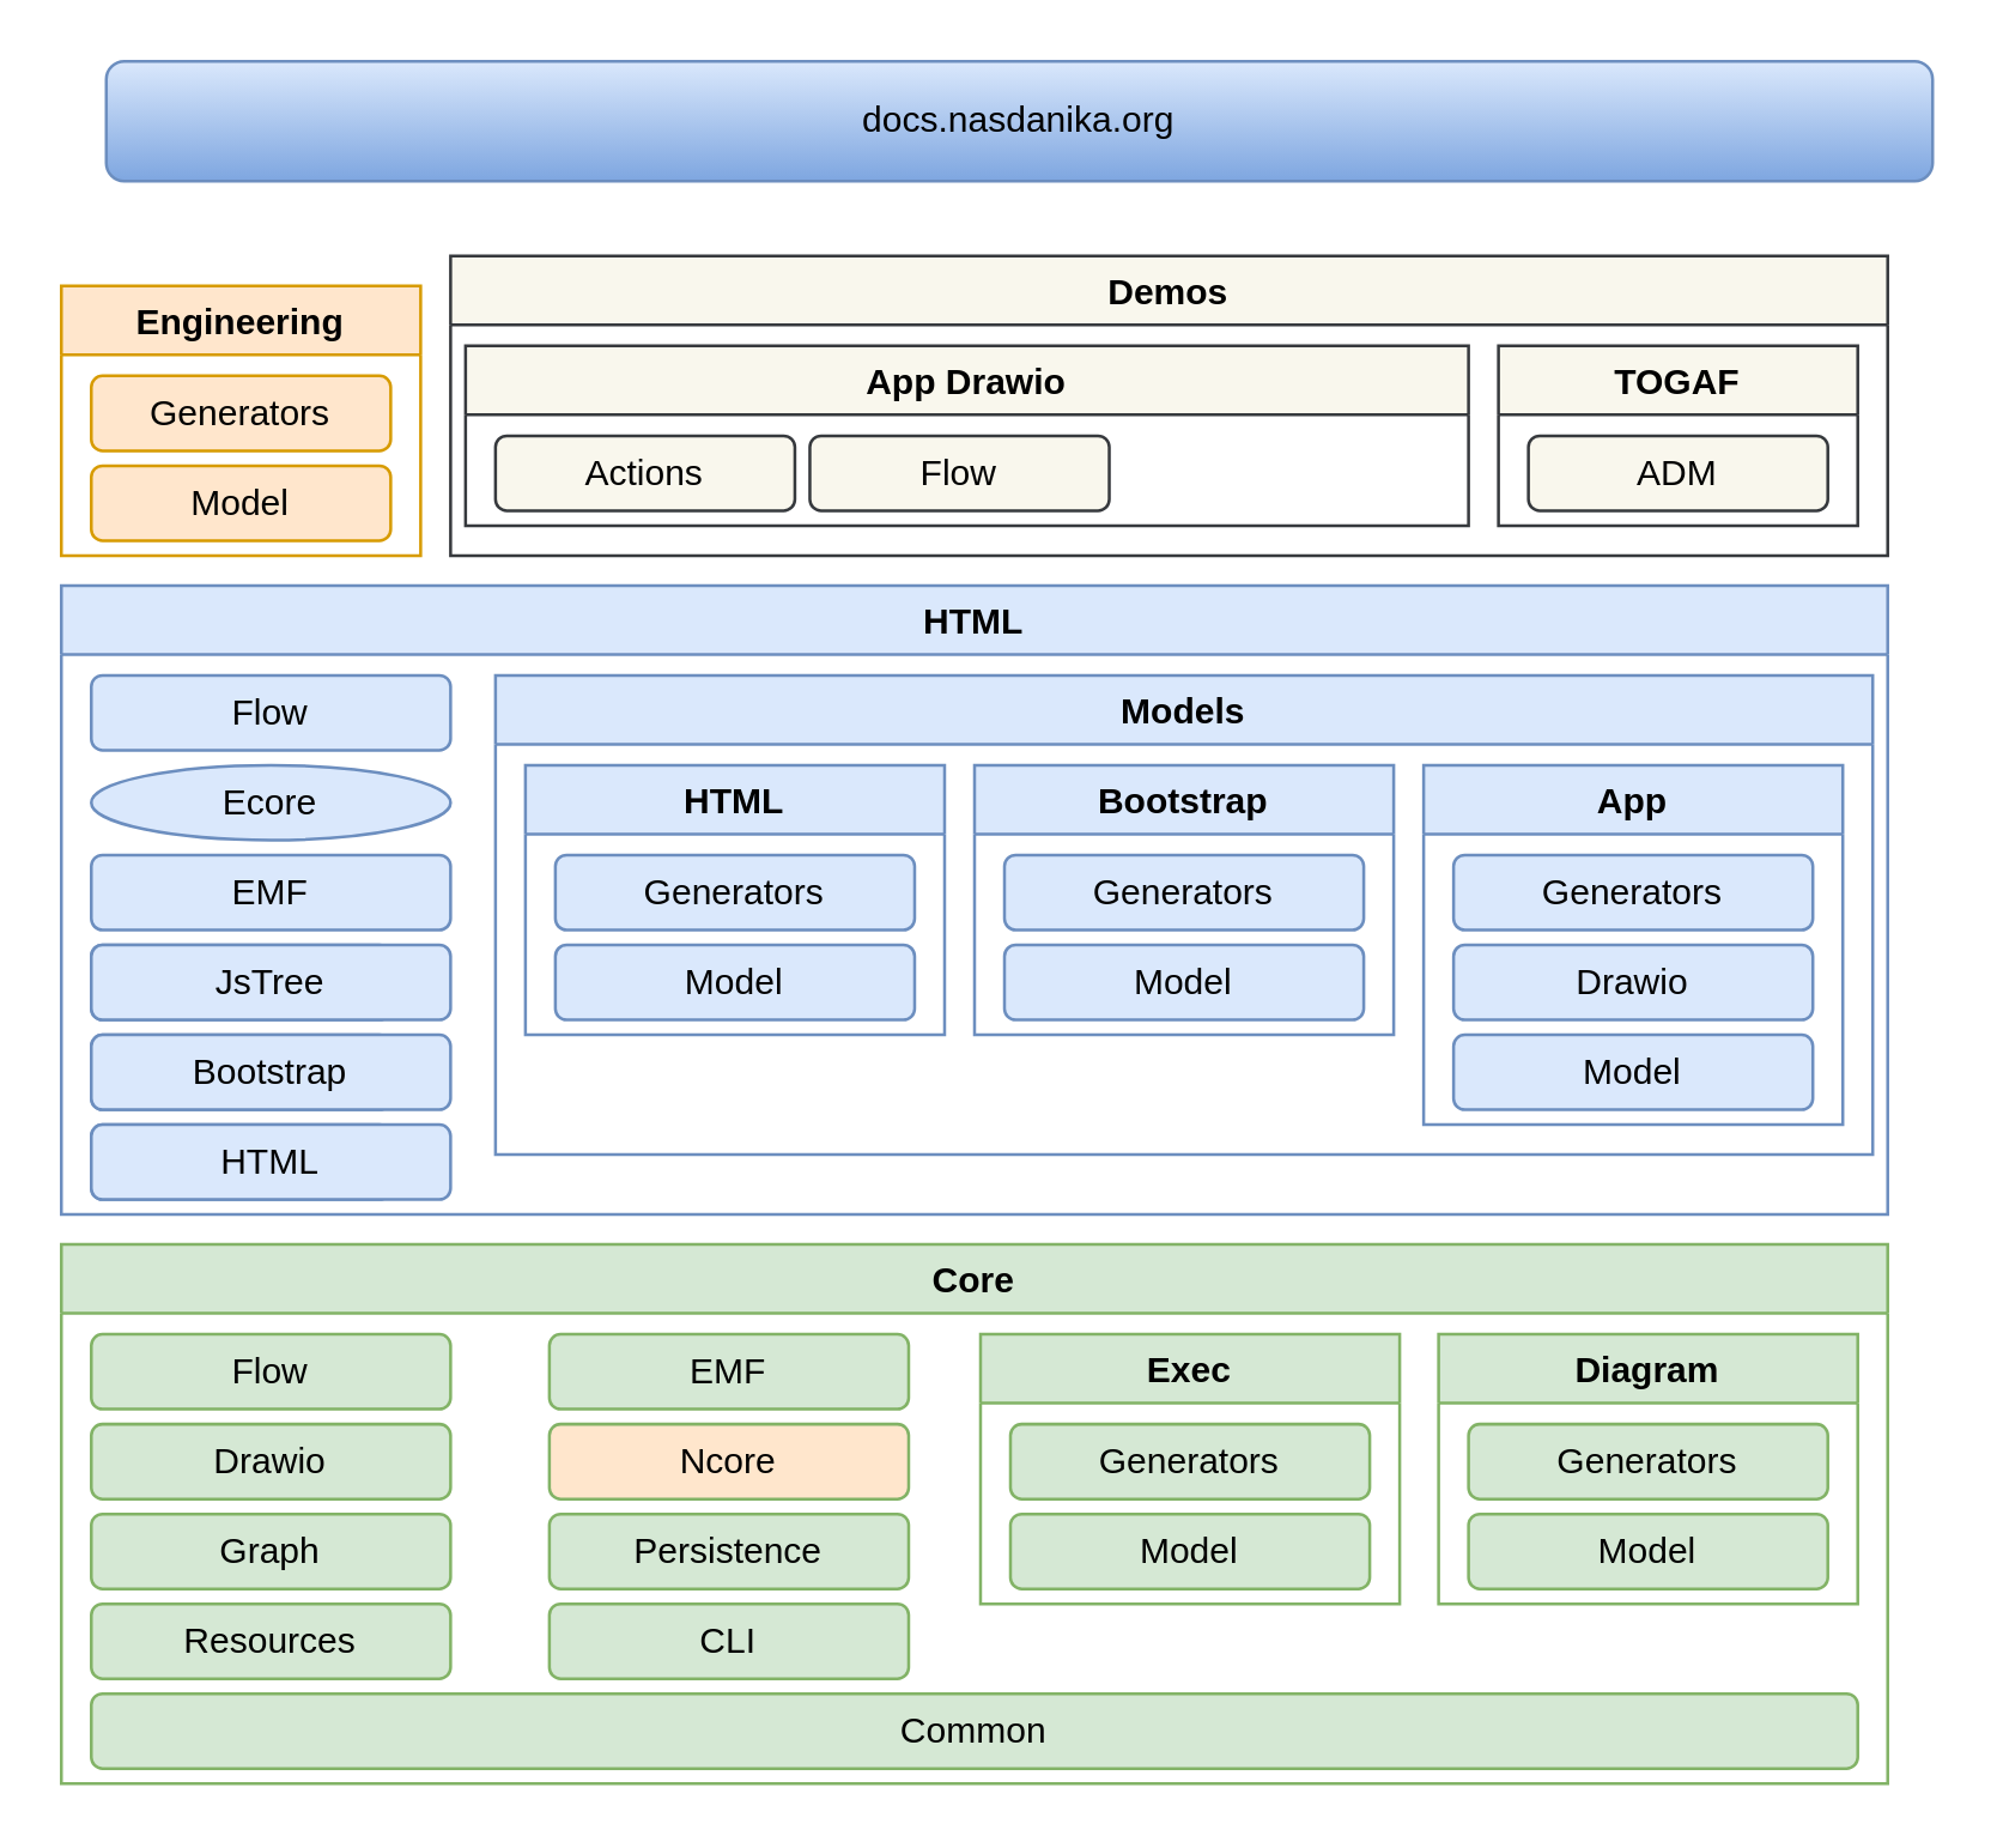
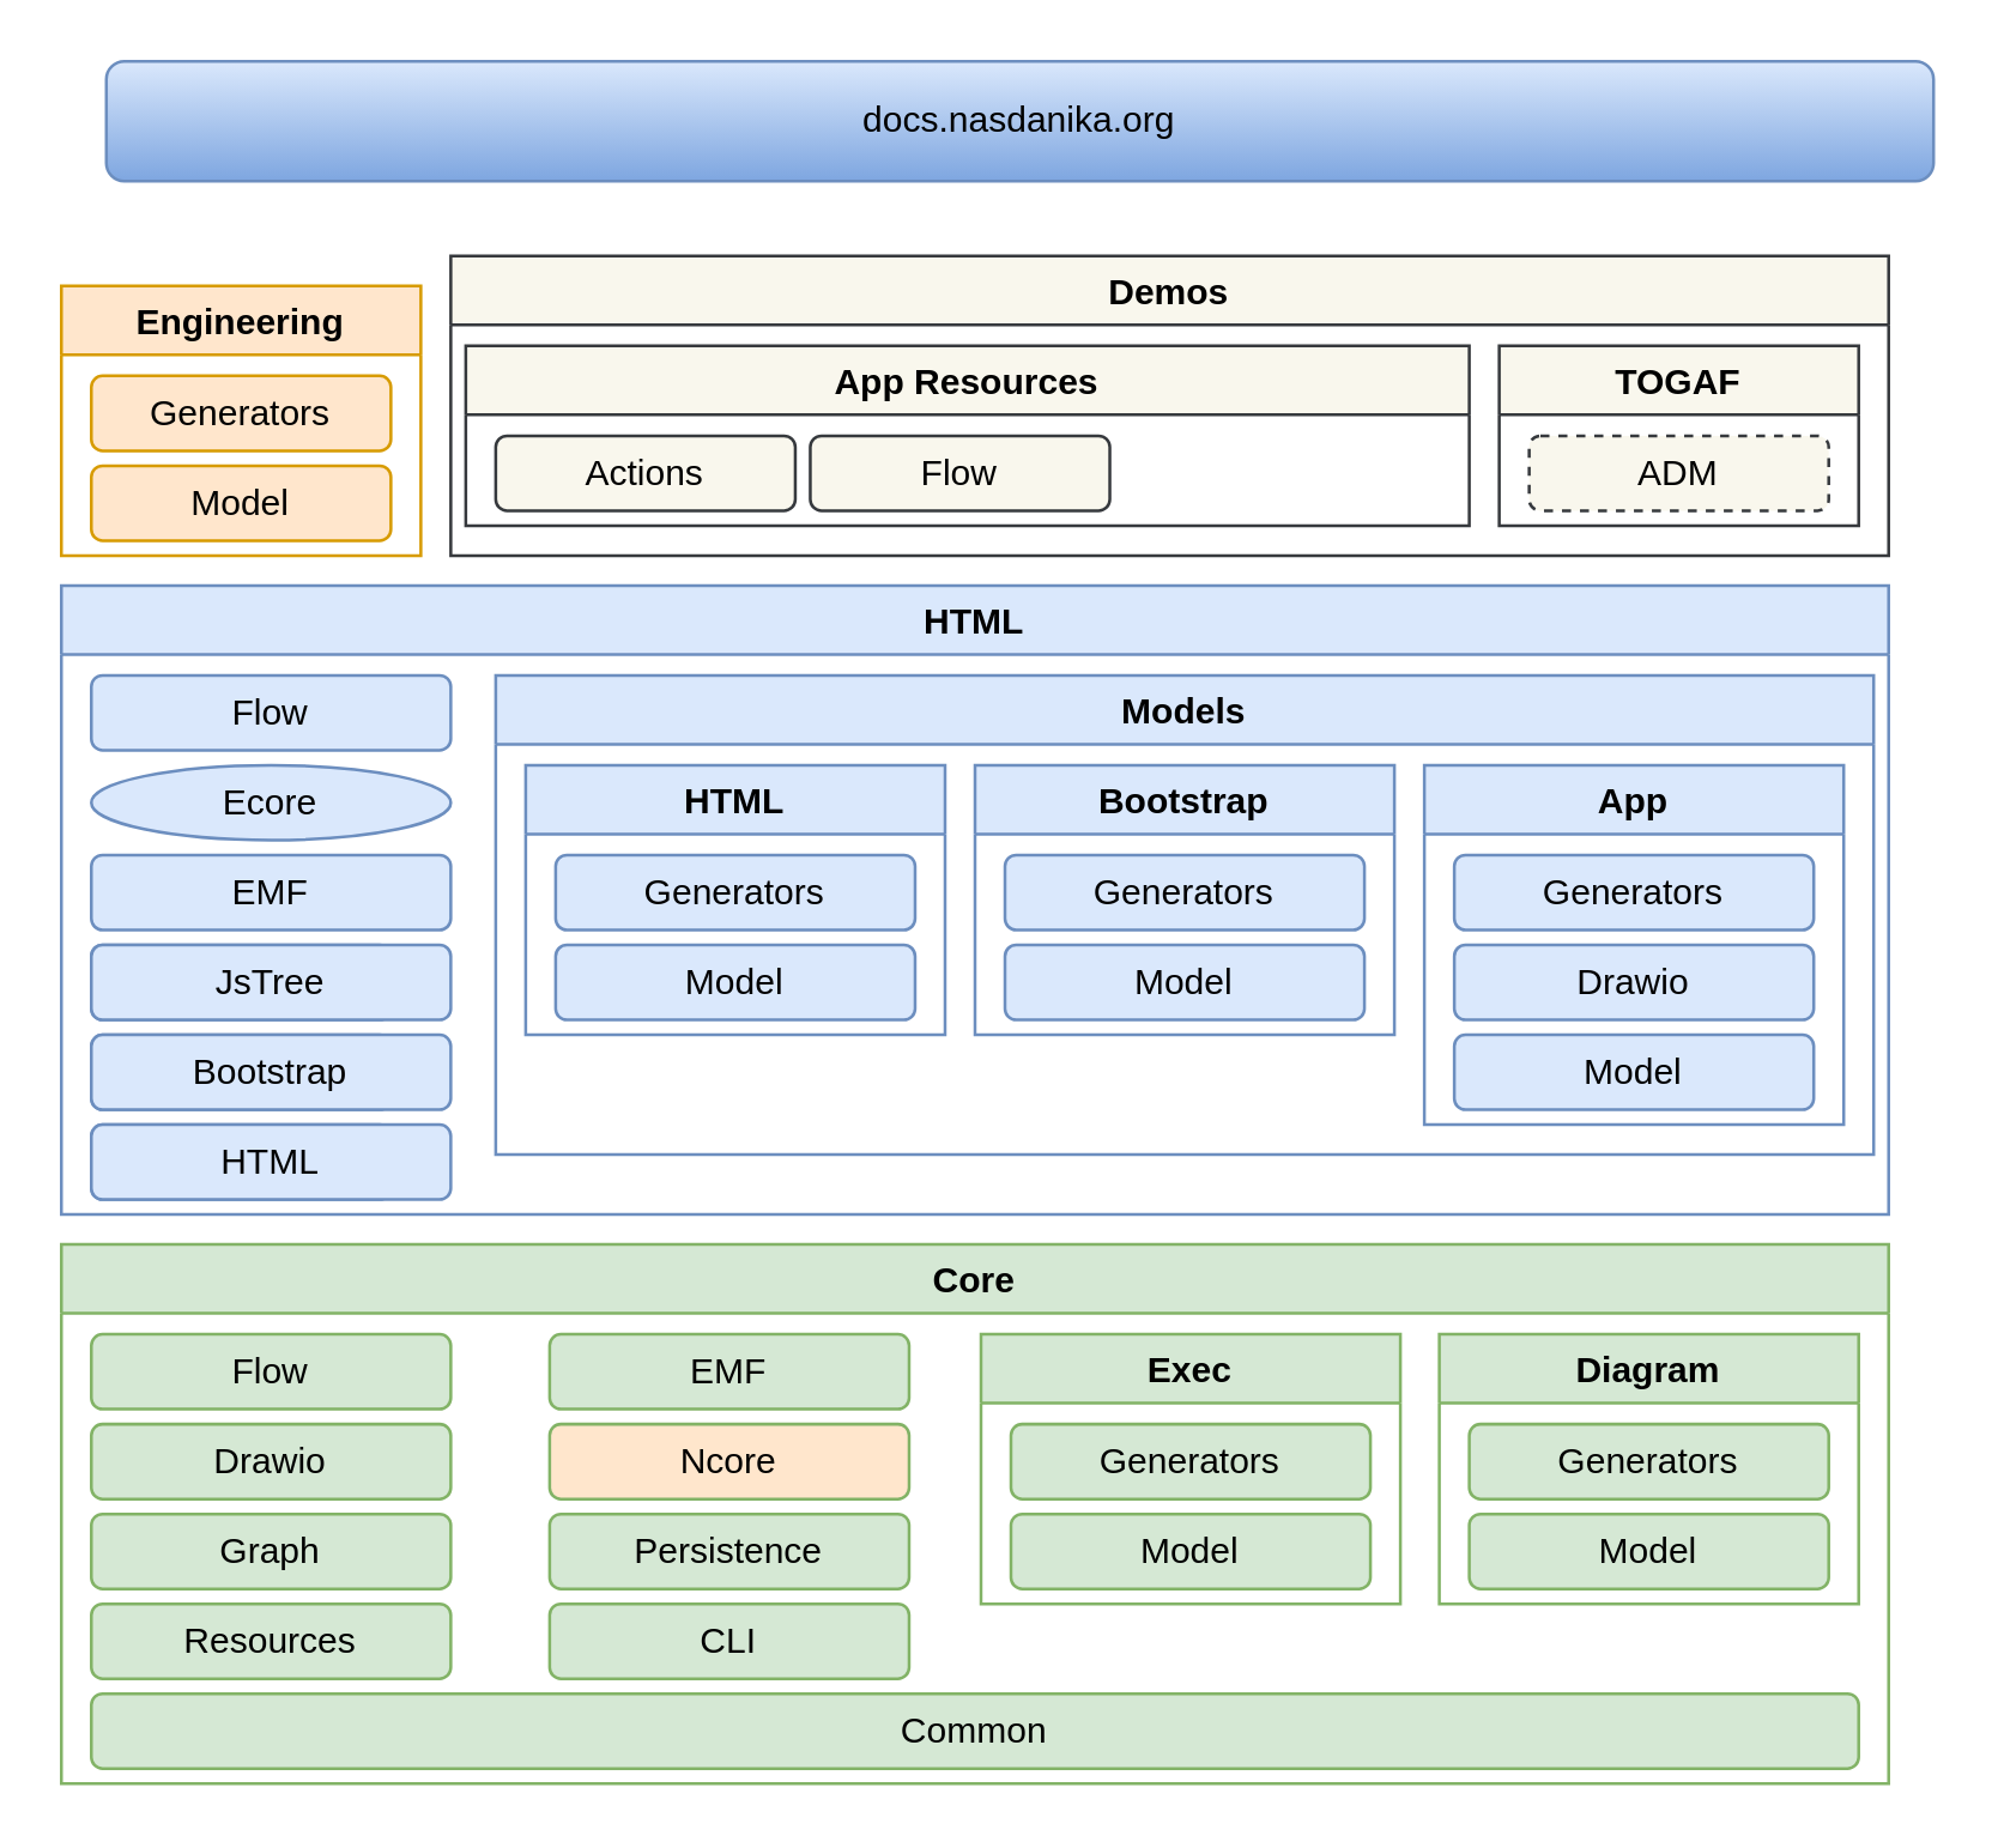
  <mxCell id="0" />
  <mxCell id="1" parent="0" />
  <mxCell id="2" value="Core" style="swimlane;fillColor=#d5e8d4;strokeColor=#82b366;" parent="1" vertex="1"><mxGeometry x="20" y="415" width="610" height="180" as="geometry" /></mxCell>
  <mxCell id="3" value="Common" style="rounded=1;whiteSpace=wrap;html=1;fillColor=#d5e8d4;strokeColor=#82b366;" parent="2" vertex="1"><mxGeometry x="10" y="150" width="590" height="25" as="geometry" /></mxCell>
  <mxCell id="4" value="Drawio" style="rounded=1;whiteSpace=wrap;html=1;fillColor=#d5e8d4;strokeColor=#82b366;" parent="2" vertex="1"><mxGeometry x="10" y="60" width="120" height="25" as="geometry" /></mxCell>
  <mxCell id="5" value="EMF" style="rounded=1;whiteSpace=wrap;html=1;fillColor=#d5e8d4;strokeColor=#82b366;" parent="2" vertex="1"><mxGeometry x="163" y="30" width="120" height="25" as="geometry" /></mxCell>
  <mxCell id="6" value="Flow" style="rounded=1;whiteSpace=wrap;html=1;fillColor=#d5e8d4;strokeColor=#82b366;" parent="2" vertex="1"><mxGeometry x="10" y="30" width="120" height="25" as="geometry" /></mxCell>
  <mxCell id="7" value="Graph" style="rounded=1;whiteSpace=wrap;html=1;fillColor=#d5e8d4;strokeColor=#82b366;" parent="2" vertex="1"><mxGeometry x="10" y="90" width="120" height="25" as="geometry" /></mxCell>
  <mxCell id="8" value="Ncore" style="rounded=1;whiteSpace=wrap;html=1;fillColor=#ffe6cc;strokeColor=#82b366;" parent="2" vertex="1"><mxGeometry x="163" y="60" width="120" height="25" as="geometry" /></mxCell>
  <mxCell id="9" value="Persistence" style="rounded=1;whiteSpace=wrap;html=1;fillColor=#d5e8d4;strokeColor=#82b366;" parent="2" vertex="1"><mxGeometry x="163" y="90" width="120" height="25" as="geometry" /></mxCell>
  <mxCell id="10" value="Resources" style="rounded=1;whiteSpace=wrap;html=1;fillColor=#d5e8d4;strokeColor=#82b366;" parent="2" vertex="1"><mxGeometry x="10" y="120" width="120" height="25" as="geometry" /></mxCell>
  <mxCell id="11" value="CLI" style="rounded=1;whiteSpace=wrap;html=1;fillColor=#d5e8d4;strokeColor=#82b366;" parent="2" vertex="1"><mxGeometry x="163" y="120" width="120" height="25" as="geometry" /></mxCell>
  <mxCell id="12" value="Exec" style="swimlane;fillColor=#d5e8d4;strokeColor=#82b366;" parent="2" vertex="1"><mxGeometry x="307" y="30" width="140" height="90" as="geometry" /></mxCell>
  <mxCell id="13" value="Model" style="rounded=1;whiteSpace=wrap;html=1;fillColor=#d5e8d4;strokeColor=#82b366;" parent="12" vertex="1"><mxGeometry x="10" y="60" width="120" height="25" as="geometry" /></mxCell>
  <mxCell id="14" value="Generators" style="rounded=1;whiteSpace=wrap;html=1;fillColor=#d5e8d4;strokeColor=#82b366;" parent="12" vertex="1"><mxGeometry x="10" y="30" width="120" height="25" as="geometry" /></mxCell>
  <mxCell id="15" value="Diagram" style="swimlane;fillColor=#d5e8d4;strokeColor=#82b366;" parent="2" vertex="1"><mxGeometry x="460" y="30" width="140" height="90" as="geometry" /></mxCell>
  <mxCell id="16" value="Model" style="rounded=1;whiteSpace=wrap;html=1;fillColor=#d5e8d4;strokeColor=#82b366;" parent="15" vertex="1"><mxGeometry x="10" y="60" width="120" height="25" as="geometry" /></mxCell>
  <mxCell id="17" value="Generators" style="rounded=1;whiteSpace=wrap;html=1;fillColor=#d5e8d4;strokeColor=#82b366;" parent="15" vertex="1"><mxGeometry x="10" y="30" width="120" height="25" as="geometry" /></mxCell>
  <mxCell id="18" value="HTML" style="swimlane;fillColor=#dae8fc;strokeColor=#6c8ebf;" parent="1" vertex="1"><mxGeometry x="20" y="195" width="610" height="210" as="geometry" /></mxCell>
  <mxCell id="19" value="HTML" style="rounded=1;whiteSpace=wrap;html=1;fillColor=#dae8fc;strokeColor=#6c8ebf;" parent="18" vertex="1"><mxGeometry x="10" y="180" width="100" height="25" as="geometry" /></mxCell>
  <mxCell id="20" value="Bootstrap" style="rounded=1;whiteSpace=wrap;html=1;fillColor=#dae8fc;strokeColor=#6c8ebf;" parent="18" vertex="1"><mxGeometry x="10" y="150" width="100" height="25" as="geometry" /></mxCell>
  <mxCell id="21" value="JsTree" style="rounded=1;whiteSpace=wrap;html=1;fillColor=#dae8fc;strokeColor=#6c8ebf;" parent="18" vertex="1"><mxGeometry x="10" y="120" width="100" height="25" as="geometry" /></mxCell>
  <mxCell id="22" value="Models" style="swimlane;fillColor=#dae8fc;strokeColor=#6c8ebf;" parent="18" vertex="1"><mxGeometry x="145" y="30" width="460" height="160" as="geometry" /></mxCell>
  <mxCell id="23" value="HTML" style="swimlane;fillColor=#dae8fc;strokeColor=#6c8ebf;" parent="22" vertex="1"><mxGeometry x="10" y="30" width="140" height="90" as="geometry" /></mxCell>
  <mxCell id="24" value="Model" style="rounded=1;whiteSpace=wrap;html=1;fillColor=#dae8fc;strokeColor=#6c8ebf;" parent="23" vertex="1"><mxGeometry x="10" y="60" width="120" height="25" as="geometry" /></mxCell>
  <mxCell id="25" value="Generators" style="rounded=1;whiteSpace=wrap;html=1;fillColor=#dae8fc;strokeColor=#6c8ebf;" parent="23" vertex="1"><mxGeometry x="10" y="30" width="120" height="25" as="geometry" /></mxCell>
  <mxCell id="26" value="Bootstrap" style="swimlane;fillColor=#dae8fc;strokeColor=#6c8ebf;" parent="22" vertex="1"><mxGeometry x="160" y="30" width="140" height="90" as="geometry" /></mxCell>
  <mxCell id="27" value="Model" style="rounded=1;whiteSpace=wrap;html=1;fillColor=#dae8fc;strokeColor=#6c8ebf;" parent="26" vertex="1"><mxGeometry x="10" y="60" width="120" height="25" as="geometry" /></mxCell>
  <mxCell id="28" value="Generators" style="rounded=1;whiteSpace=wrap;html=1;fillColor=#dae8fc;strokeColor=#6c8ebf;" parent="26" vertex="1"><mxGeometry x="10" y="30" width="120" height="25" as="geometry" /></mxCell>
  <mxCell id="29" value="App" style="swimlane;fillColor=#dae8fc;strokeColor=#6c8ebf;" parent="22" vertex="1"><mxGeometry x="310" y="30" width="140" height="120" as="geometry" /></mxCell>
  <mxCell id="30" value="Drawio" style="rounded=1;whiteSpace=wrap;html=1;fillColor=#dae8fc;strokeColor=#6c8ebf;" parent="29" vertex="1"><mxGeometry x="10" y="60" width="120" height="25" as="geometry" /></mxCell>
  <mxCell id="31" value="Generators" style="rounded=1;whiteSpace=wrap;html=1;fillColor=#dae8fc;strokeColor=#6c8ebf;" parent="29" vertex="1"><mxGeometry x="10" y="30" width="120" height="25" as="geometry" /></mxCell>
  <mxCell id="32" value="Model" style="rounded=1;whiteSpace=wrap;html=1;fillColor=#dae8fc;strokeColor=#6c8ebf;" parent="29" vertex="1"><mxGeometry x="10" y="90" width="120" height="25" as="geometry" /></mxCell>
  <mxCell id="33" value="HTML" style="rounded=1;whiteSpace=wrap;html=1;fillColor=#dae8fc;strokeColor=#6c8ebf;" parent="18" vertex="1"><mxGeometry x="10" y="180" width="120" height="25" as="geometry" /></mxCell>
  <mxCell id="34" value="Bootstrap" style="rounded=1;whiteSpace=wrap;html=1;fillColor=#dae8fc;strokeColor=#6c8ebf;" parent="18" vertex="1"><mxGeometry x="10" y="150" width="120" height="25" as="geometry" /></mxCell>
  <mxCell id="35" value="JsTree" style="rounded=1;whiteSpace=wrap;html=1;fillColor=#dae8fc;strokeColor=#6c8ebf;" parent="18" vertex="1"><mxGeometry x="10" y="120" width="120" height="25" as="geometry" /></mxCell>
  <mxCell id="36" value="Flow" style="rounded=1;whiteSpace=wrap;html=1;fillColor=#dae8fc;strokeColor=#6c8ebf;" parent="18" vertex="1"><mxGeometry x="10" y="30" width="120" height="25" as="geometry" /></mxCell>
  <mxCell id="37" value="Ecore" style="ellipse;whiteSpace=wrap;html=1;fillColor=#dae8fc;strokeColor=#6c8ebf;" parent="18" vertex="1"><mxGeometry x="10" y="60" width="120" height="25" as="geometry" /></mxCell>
  <mxCell id="38" value="EMF" style="rounded=1;whiteSpace=wrap;html=1;fillColor=#dae8fc;strokeColor=#6c8ebf;" parent="18" vertex="1"><mxGeometry x="10" y="90" width="120" height="25" as="geometry" /></mxCell>
  <mxCell id="39" value="Demos" style="swimlane;fillColor=#f9f7ed;strokeColor=#36393d;" parent="1" vertex="1"><mxGeometry x="150" y="85" width="480" height="100" as="geometry" /></mxCell>
- <mxCell id="40" value="App Drawio" style="swimlane;fillColor=#f9f7ed;strokeColor=#36393d;" parent="39" vertex="1"><mxGeometry x="5" y="30" width="335" height="60" as="geometry" /></mxCell>
+ <mxCell id="40" value="App Resources" style="swimlane;fillColor=#f9f7ed;strokeColor=#36393d;" parent="39" vertex="1"><mxGeometry x="5" y="30" width="335" height="60" as="geometry" /></mxCell>
  <mxCell id="41" value="Flow" style="rounded=1;whiteSpace=wrap;html=1;fillColor=#f9f7ed;strokeColor=#36393d;" parent="40" vertex="1"><mxGeometry x="115" y="30" width="100" height="25" as="geometry" /></mxCell>
  <mxCell id="42" value="Actions" style="rounded=1;whiteSpace=wrap;html=1;fillColor=#f9f7ed;strokeColor=#36393d;" parent="40" vertex="1"><mxGeometry x="10" y="30" width="100" height="25" as="geometry" /></mxCell>
  <mxCell id="43" value="TOGAF" style="swimlane;fillColor=#f9f7ed;strokeColor=#36393d;" parent="39" vertex="1"><mxGeometry x="350" y="30" width="120" height="60" as="geometry" /></mxCell>
- <mxCell id="44" value="ADM" style="rounded=1;whiteSpace=wrap;html=1;fillColor=#f9f7ed;strokeColor=#36393d;" parent="43" vertex="1"><mxGeometry x="10" y="30" width="100" height="25" as="geometry" /></mxCell>
+ <mxCell id="44" value="ADM" style="rounded=1;whiteSpace=wrap;html=1;fillColor=#f9f7ed;strokeColor=#36393d;dashed=1;" parent="43" vertex="1"><mxGeometry x="10" y="30" width="100" height="25" as="geometry" /></mxCell>
  <mxCell id="45" value="docs.nasdanika.org" style="rounded=1;whiteSpace=wrap;html=1;fillColor=#dae8fc;strokeColor=#6c8ebf;gradientColor=#7ea6e0;" parent="1" vertex="1"><mxGeometry x="35" y="20" width="610" height="40" as="geometry" /></mxCell>
  <mxCell id="46" value="Engineering" style="swimlane;fillColor=#ffe6cc;strokeColor=#d79b00;" parent="1" vertex="1"><mxGeometry x="20" y="95" width="120" height="90" as="geometry" /></mxCell>
  <mxCell id="47" value="Model" style="rounded=1;whiteSpace=wrap;html=1;fillColor=#ffe6cc;strokeColor=#d79b00;" parent="46" vertex="1"><mxGeometry x="10" y="60" width="100" height="25" as="geometry" /></mxCell>
  <mxCell id="48" value="Generators" style="rounded=1;whiteSpace=wrap;html=1;fillColor=#ffe6cc;strokeColor=#d79b00;" parent="46" vertex="1"><mxGeometry x="10" y="30" width="100" height="25" as="geometry" /></mxCell>
